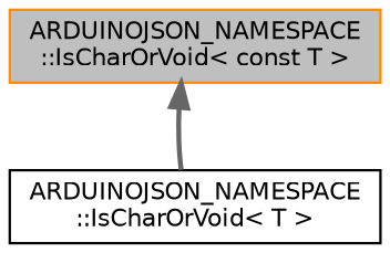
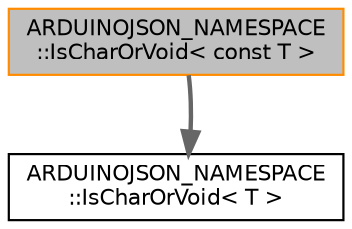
  digraph {
    node [fontname=Helvetica fontsize=10 shape=box style=filled]
    n1 [color=darkorange fillcolor=grey75 fontcolor=black height=0.2 label="ARDUINOJSON_NAMESPACE\l::IsCharOrVoid\< const T \>" width=0.4]
    n2 [color=black fillcolor=white height=0.2 label="ARDUINOJSON_NAMESPACE\l::IsCharOrVoid\< T \>" width=0.4]
-   n1 -> n2 [color=gray40 dir=back fontname=Helvetica fontsize=10 labelfontname=Helvetica labelfontsize=10 style=bold]
+   n2 -> n1 [color=gray40 dir=back fontname=Helvetica fontsize=10 labelfontname=Helvetica labelfontsize=10 style=bold]
  }
